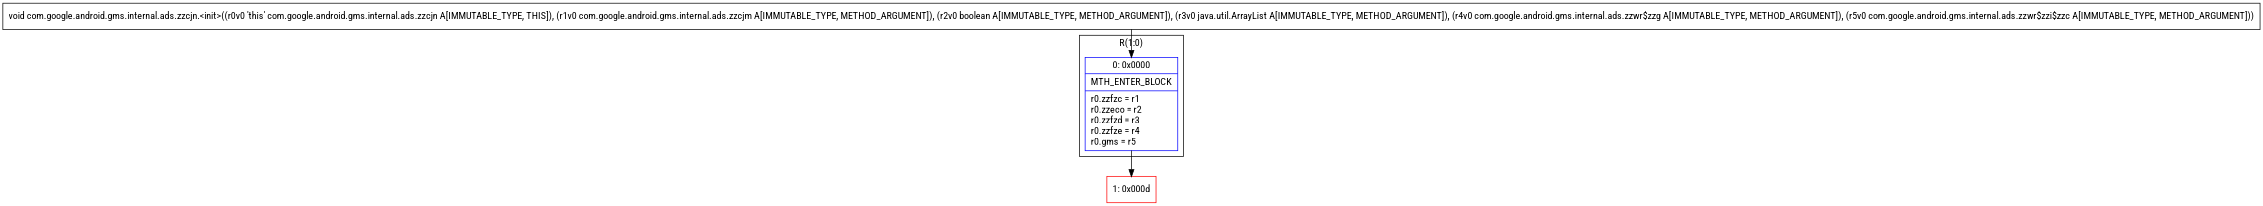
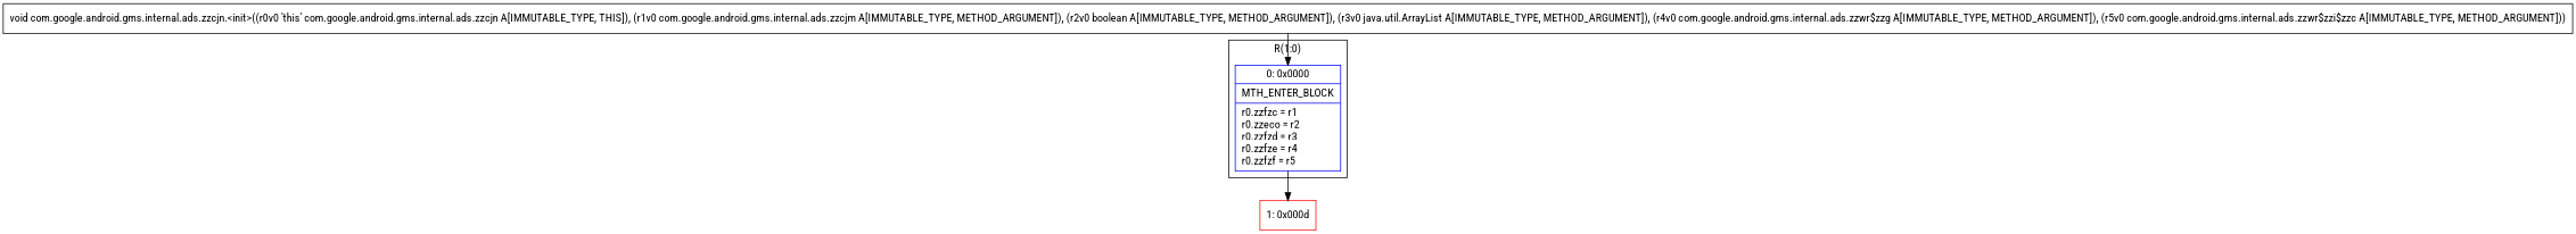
  digraph {
    fontname="Roboto Condensed"
    node [shape=record fontname="Roboto Condensed"]
    edge [fontname="Roboto Condensed"]
-   n1 [color=blue label="{0\:\ 0x0000|MTH_ENTER_BLOCK\l|r0.zzfzc = r1\lr0.zzeco = r2\lr0.zzfzd = r3\lr0.zzfze = r4\lr0.gms = r5\l}"]
+   n1 [color=blue label="{0\:\ 0x0000|MTH_ENTER_BLOCK\l|r0.zzfzc = r1\lr0.zzeco = r2\lr0.zzfzd = r3\lr0.zzfze = r4\lr0.zzfzf = r5\l}"]
    n2 [color=red label="{1\:\ 0x000d}"]
    n3 [label="{void com.google.android.gms.internal.ads.zzcjn.\<init\>((r0v0 'this' com.google.android.gms.internal.ads.zzcjn A[IMMUTABLE_TYPE, THIS]), (r1v0 com.google.android.gms.internal.ads.zzcjm A[IMMUTABLE_TYPE, METHOD_ARGUMENT]), (r2v0 boolean A[IMMUTABLE_TYPE, METHOD_ARGUMENT]), (r3v0 java.util.ArrayList A[IMMUTABLE_TYPE, METHOD_ARGUMENT]), (r4v0 com.google.android.gms.internal.ads.zzwr$zzg A[IMMUTABLE_TYPE, METHOD_ARGUMENT]), (r5v0 com.google.android.gms.internal.ads.zzwr$zzi$zzc A[IMMUTABLE_TYPE, METHOD_ARGUMENT])) }"]
    subgraph cluster_1 {
      label="R(1:0)"
      n1
    }
    n1 -> n2
    n3 -> n1
  }
